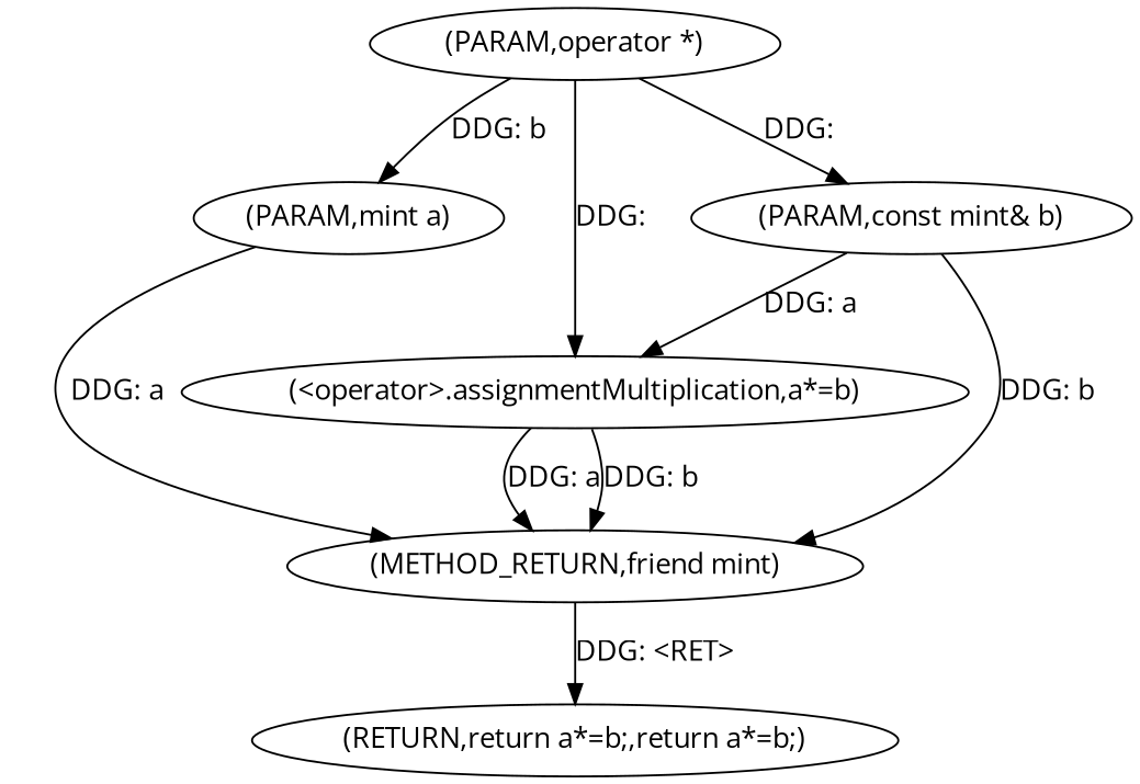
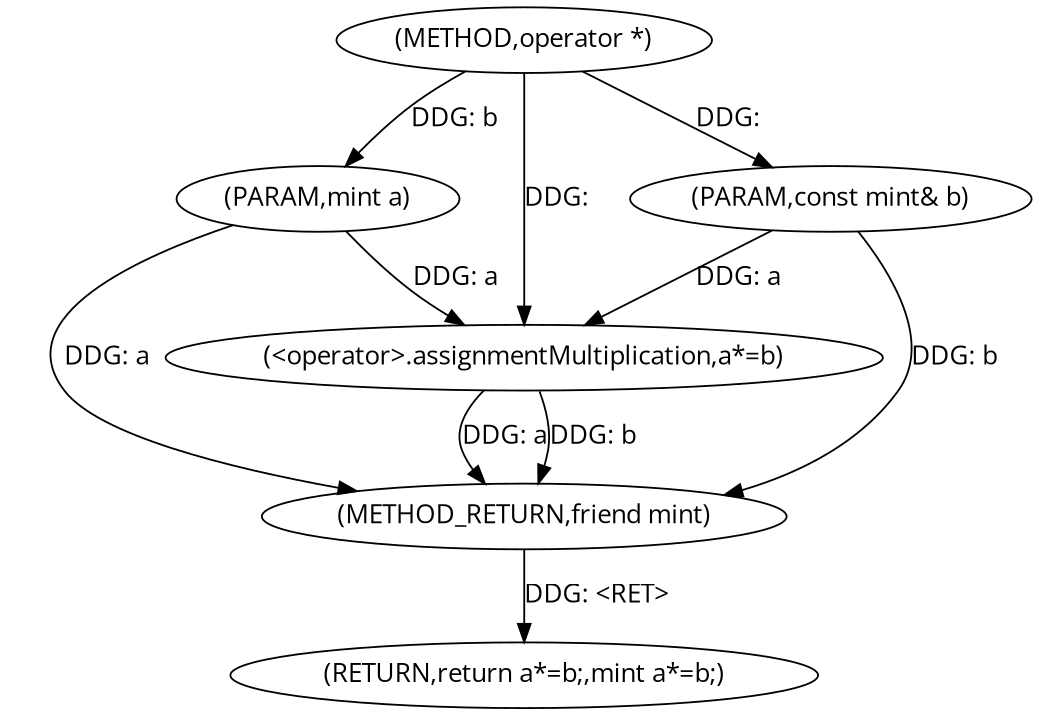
  digraph {
    fontname="Open Sans"
    node [fontname="Open Sans"]
    edge [fontname="Open Sans"]
-   n1 [label="(PARAM,operator *)"]
+   n1 [label="(METHOD,operator *)"]
    n2 [label="(PARAM,mint a)"]
    n3 [label="(PARAM,const mint& b)"]
    n4 [label="(<operator>.assignmentMultiplication,a*=b)"]
    n5 [label="(METHOD_RETURN,friend mint)"]
-   n6 [label="(RETURN,return a*=b;,return a*=b;)"]
+   n6 [label="(RETURN,return a*=b;,mint a*=b;)"]
    n1 -> n2 [label="DDG: b"]
    n1 -> n3 [label="DDG: "]
    n1 -> n4 [label="DDG: "]
+   n2 -> n4 [label="DDG: a"]
    n2 -> n5 [label="DDG: a"]
    n3 -> n4 [label="DDG: a"]
    n3 -> n5 [label="DDG: b"]
    n4 -> n5 [label="DDG: a"]
    n4 -> n5 [label="DDG: b"]
    n5 -> n6 [label="DDG: <RET>"]
  }
